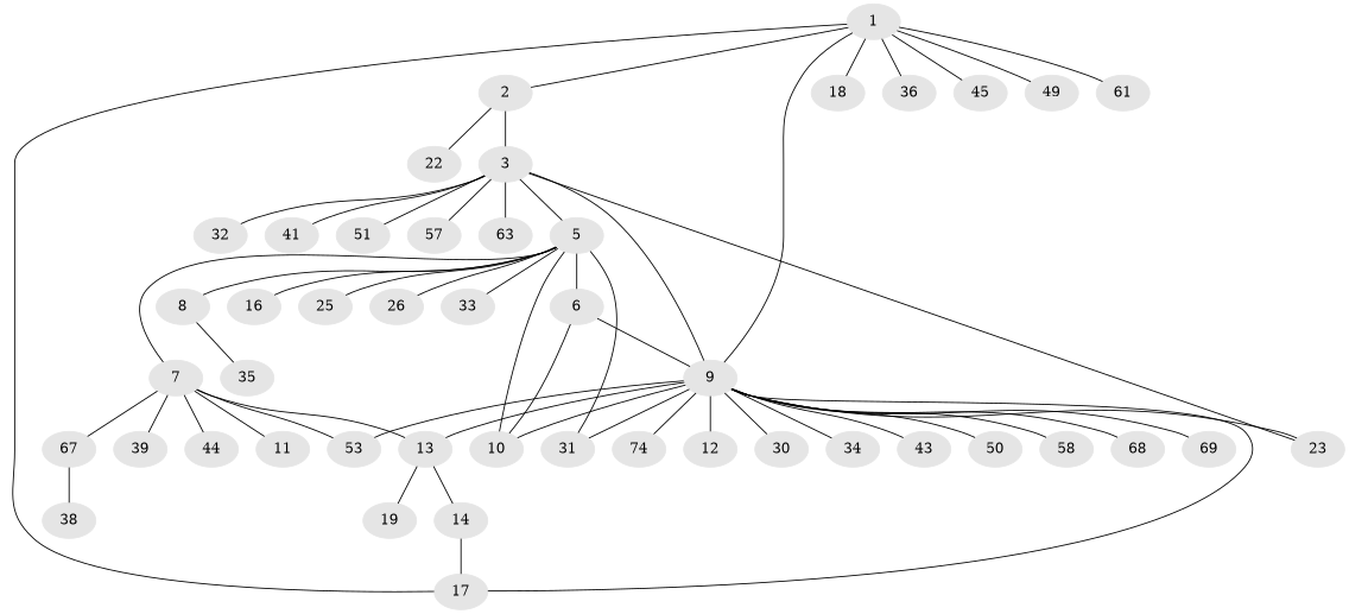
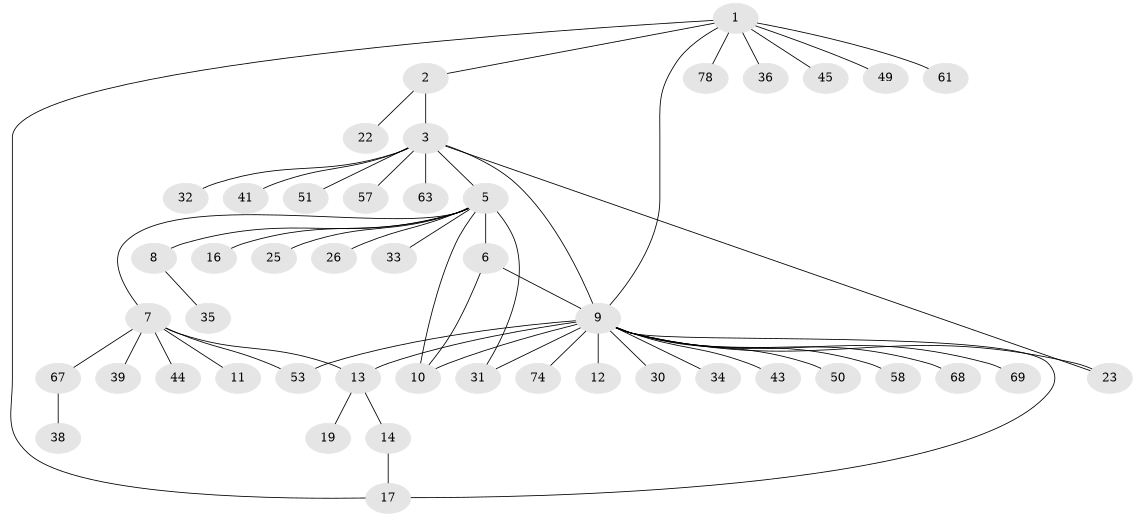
  graph {
    node [color=gray90 style=filled]
    1 [super="+40"]
    2
    9
    17 [super="+48+27"]
-   18 [super="+21"]
+   18 [super="+21" label=78]
    36
    45
    49
    n9 [label=61]
    3 [super="+4"]
    22
    23 [super="+54"]
    10
    31 [super="+67+52+46"]
    13 [super="+42"]
    53 [super="+78+72"]
    12
    30 [super="+77+56"]
    34
    43
    50
    58
    68
    69
    74
    5 [super="+20+15"]
    32
    41
    51
    57
    63
    6 [super="+55+62+75"]
    7
    8
    16
    25
    26
    33
    11
    n40 [label=67 super="+66"]
    39
    44
    35
    14
    19
    38
    1 -- 2
    1 -- 9
    1 -- 17
    1 -- 18
    1 -- 36
    1 -- 45
    1 -- 49
    1 -- n9
    2 -- 3
    2 -- 22
    9 -- 17
    9 -- 23
    9 -- 10
    9 -- 31
    9 -- 13
    9 -- 53 [weight=2]
    9 -- 12
    9 -- 30 [weight=2]
    9 -- 34
    9 -- 43
    9 -- 50
    9 -- 58
    9 -- 68
    9 -- 69
    9 -- 74
    3 -- 9
    3 -- 23
    3 -- 5
    3 -- 32
    3 -- 41
    3 -- 51
    3 -- 57
    3 -- 63
    13 -- 14
    13 -- 19
    5 -- 10
    5 -- 31 [weight=4]
    5 -- 6
    5 -- 7
    5 -- 8
    5 -- 16
    5 -- 25
    5 -- 26
    5 -- 33
    6 -- 9
    6 -- 10
    7 -- 13
    7 -- 53
    7 -- 11
    7 -- n40
    7 -- 39
    7 -- 44
    8 -- 35
    n40 -- 38
    14 -- 17
  }
